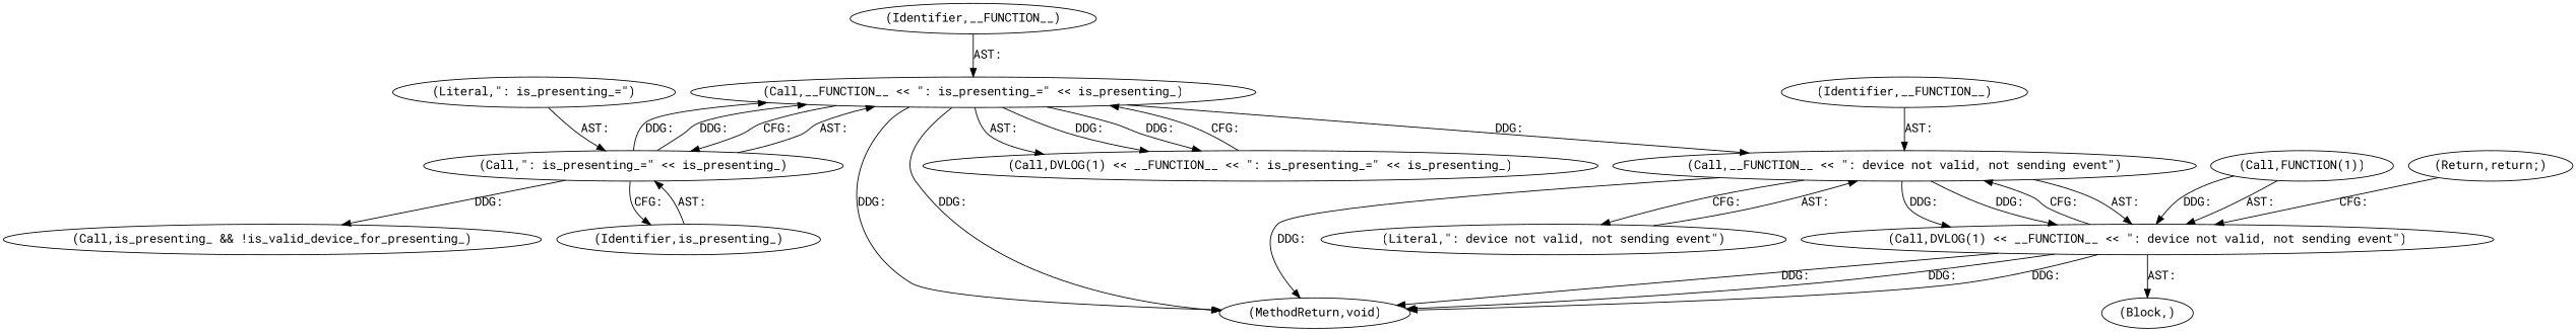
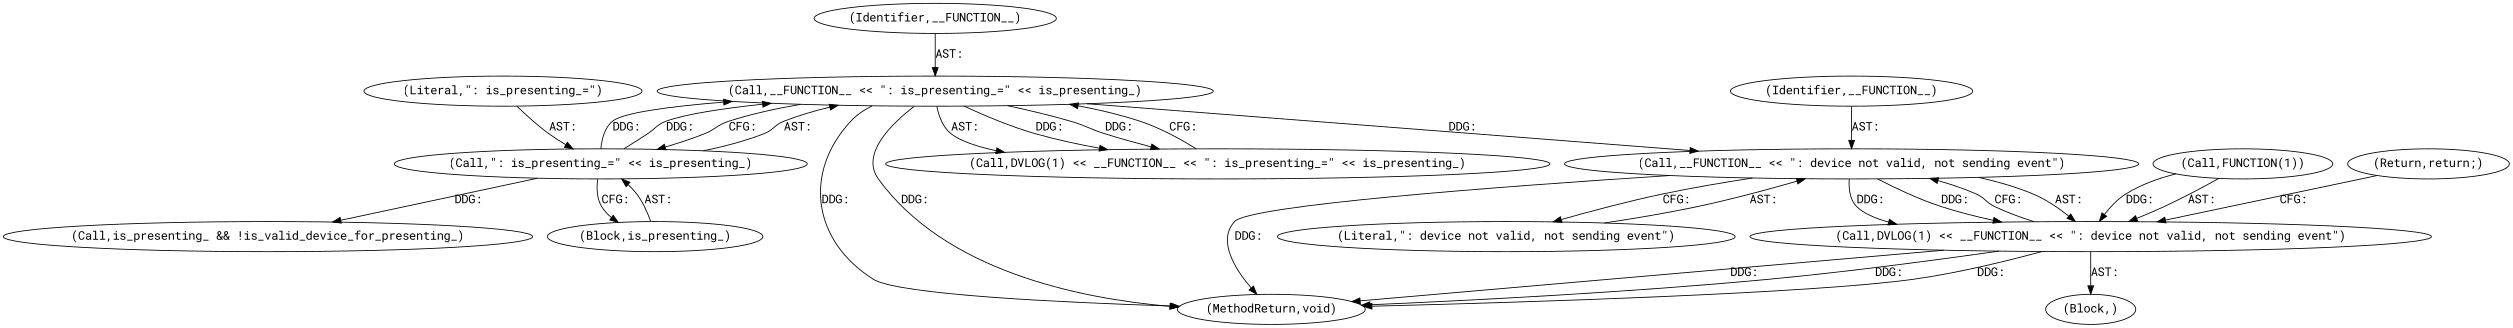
  digraph {
    fontname="Roboto Mono"
    node [fontname="Roboto Mono"]
    edge [fontname="Roboto Mono"]
    n1 [label="(Call,__FUNCTION__ << \": device not valid, not sending event\")"]
    n2 [label="(Call,DVLOG(1) << __FUNCTION__ << \": device not valid, not sending event\")"]
    n3 [label="(MethodReturn,void)"]
    n4 [label="(Literal,\": device not valid, not sending event\")"]
    n5 [label="(Block,)"]
    n6 [label="(Call,__FUNCTION__ << \": is_presenting_=\" << is_presenting_)"]
    n7 [label="(Call,\": is_presenting_=\" << is_presenting_)"]
    n8 [label="(Call,DVLOG(1) << __FUNCTION__ << \": is_presenting_=\" << is_presenting_)"]
    n9 [label="(Call,is_presenting_ && !is_valid_device_for_presenting_)"]
-   n10 [label="(Identifier,is_presenting_)"]
+   n10 [label="(Block,is_presenting_)"]
    n11 [label="(Call,FUNCTION(1))"]
    n12 [label="(Return,return;)"]
    n13 [label="(Literal,\": is_presenting_=\")"]
    n14 [label="(Identifier,__FUNCTION__)"]
    n15 [label="(Identifier,__FUNCTION__)"]
    n1 -> n2 [label="AST: "]
    n1 -> n2 [label="DDG: "]
    n1 -> n2 [label="DDG: "]
    n1 -> n3 [label="DDG: "]
    n1 -> n4 [label="CFG: "]
    n2 -> n1 [label="CFG: "]
    n2 -> n3 [label="DDG: "]
    n2 -> n3 [label="DDG: "]
    n2 -> n3 [label="DDG: "]
    n2 -> n5 [label="AST: "]
    n4 -> n1 [label="AST: "]
    n6 -> n1 [label="DDG: "]
    n6 -> n3 [label="DDG: "]
    n6 -> n3 [label="DDG: "]
    n6 -> n7 [label="CFG: "]
    n6 -> n8 [label="AST: "]
    n6 -> n8 [label="DDG: "]
    n6 -> n8 [label="DDG: "]
    n7 -> n6 [label="AST: "]
    n7 -> n6 [label="DDG: "]
    n7 -> n6 [label="DDG: "]
    n7 -> n9 [label="DDG: "]
    n7 -> n10 [label="CFG: "]
    n8 -> n6 [label="CFG: "]
    n10 -> n7 [label="AST: "]
    n11 -> n2 [label="AST: "]
    n11 -> n2 [label="DDG: "]
    n12 -> n2 [label="CFG: "]
    n13 -> n7 [label="AST: "]
    n14 -> n6 [label="AST: "]
    n15 -> n1 [label="AST: "]
  }
